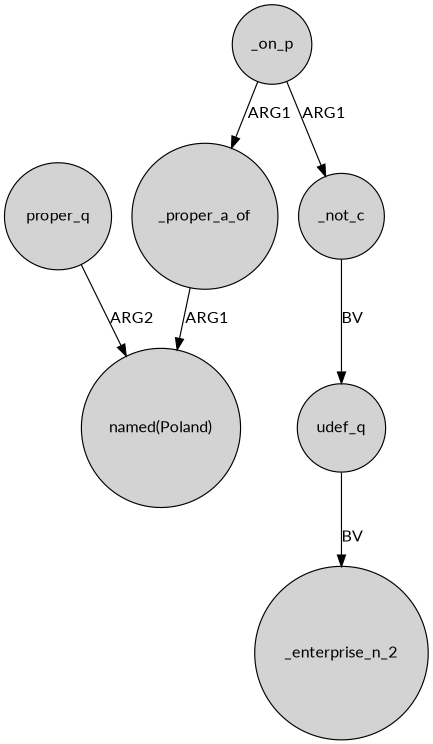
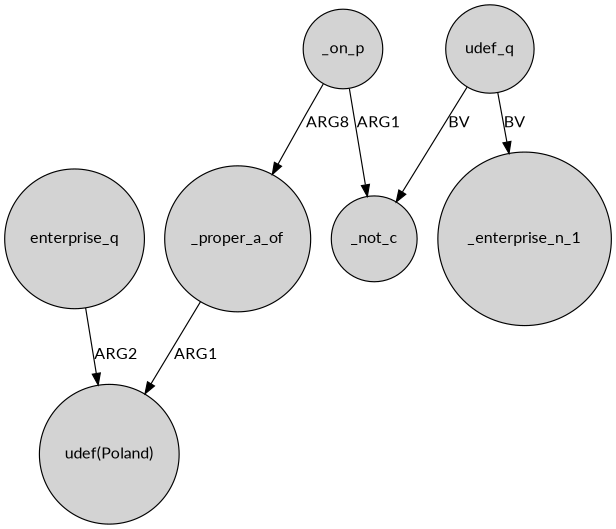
  digraph {
    fontname=Lato
    node [fontname=Lato shape=circle style=filled]
    edge [fontname=Lato]
    n1 [label=_proper_a_of]
-   "named(Poland)"
+   "named(Poland)" [label="udef(Poland)"]
    udef_q
-   _enterprise_n_1 [label=_enterprise_n_2]
+   _enterprise_n_1
    _not_c
    _on_p
-   proper_q
+   proper_q [label=enterprise_q]
    n1 -> "named(Poland)" [label=ARG1]
    udef_q -> _enterprise_n_1 [label=BV]
-   _not_c -> udef_q [label=BV]
-   _on_p -> n1 [label=ARG1]
+   udef_q -> _not_c [label=BV]
+   _on_p -> n1 [label=ARG8]
    _on_p -> _not_c [label=ARG1]
    proper_q -> "named(Poland)" [label=ARG2]
  }
